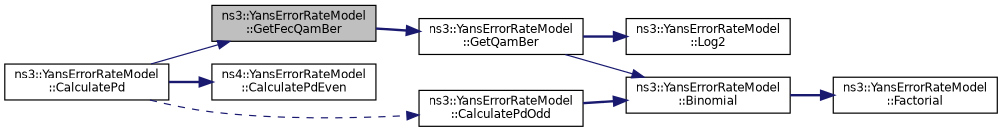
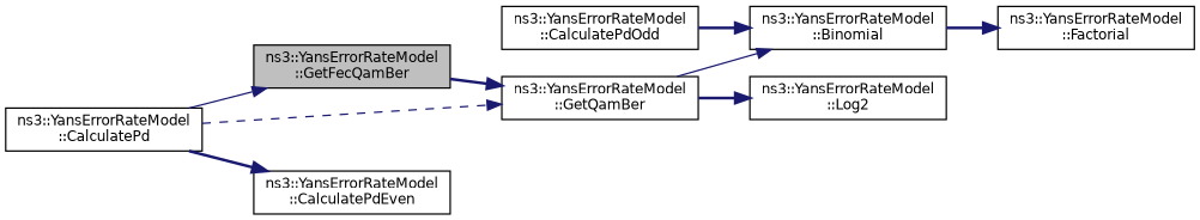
  digraph {
    rankdir=LR
    node [color=black fillcolor=white fontname=Helvetica fontsize=10 shape=record style=filled]
    edge [color=midnightblue fontname=Helvetica fontsize=10 labelfontname=Helvetica labelfontsize=10 style=bold]
    n1 [fillcolor=grey75 fontcolor=black height=0.2 label="ns3::YansErrorRateModel\l::GetFecQamBer" width=0.4]
    n2 [height=0.2 label="ns3::YansErrorRateModel\l::GetQamBer" width=0.4]
    n3 [height=0.2 label="ns3::YansErrorRateModel\l::Log2" width=0.4]
    n4 [height=0.2 label="ns3::YansErrorRateModel\l::Binomial" width=0.4]
    n5 [height=0.2 label="ns3::YansErrorRateModel\l::CalculatePd" width=0.4]
-   n6 [height=0.2 label="ns4::YansErrorRateModel\l::CalculatePdEven" width=0.4]
+   n6 [height=0.2 label="ns3::YansErrorRateModel\l::CalculatePdEven" width=0.4]
    n7 [height=0.2 label="ns3::YansErrorRateModel\l::CalculatePdOdd" width=0.4]
    n8 [height=0.2 label="ns3::YansErrorRateModel\l::Factorial" width=0.4]
    n1 -> n2
    n2 -> n3
    n2 -> n4 [style=solid]
    n4 -> n8
    n5 -> n1 [style=solid]
    n5 -> n6
-   n5 -> n7 [style=dashed]
+   n5 -> n2 [style=dashed]
    n7 -> n4
  }
